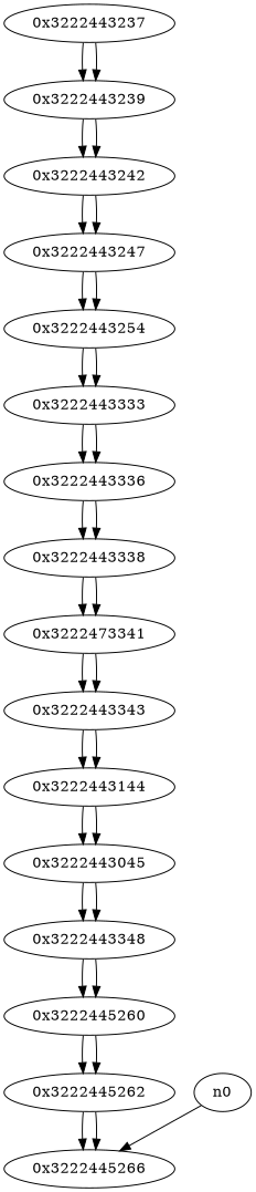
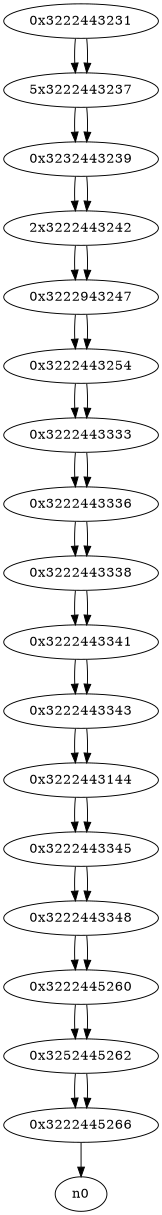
  digraph {
-   n2 [label="0x3222443237"]
-   n3 [label="0x3222443239"]
-   n4 [label="0x3222443242"]
-   n5 [label="0x3222443247"]
+   n1 [label="0x3222443231"]
+   n2 [label="5x3222443237"]
+   n3 [label="0x3232443239"]
+   n4 [label="2x3222443242"]
+   n5 [label="0x3222943247"]
    n6 [label="0x3222443254"]
    n7 [label="0x3222443333"]
    n8 [label="0x3222443336"]
    n9 [label="0x3222443338"]
-   n10 [label="0x3222473341"]
+   n10 [label="0x3222443341"]
    n11 [label="0x3222443343"]
    n12 [label="0x3222443144"]
-   n13 [label="0x3222443045"]
+   n13 [label="0x3222443345"]
    n14 [label="0x3222443348"]
    n15 [label="0x3222445260"]
-   n16 [label="0x3222445262"]
+   n16 [label="0x3252445262"]
    n17 [label="0x3222445266"]
    n0
+   n1 -> n2
+   n1 -> n2
    n2 -> n3
    n2 -> n3
    n3 -> n4
    n3 -> n4
    n4 -> n5
    n4 -> n5
    n5 -> n6
    n5 -> n6
    n6 -> n7
    n6 -> n7
    n7 -> n8
    n7 -> n8
    n8 -> n9
    n8 -> n9
    n9 -> n10
    n9 -> n10
    n10 -> n11
    n10 -> n11
    n11 -> n12
    n11 -> n12
    n12 -> n13
    n12 -> n13
    n13 -> n14
    n13 -> n14
    n14 -> n15
    n14 -> n15
    n15 -> n16
    n15 -> n16
    n16 -> n17
    n16 -> n17
-   n0 -> n17
+   n17 -> n0
  }
